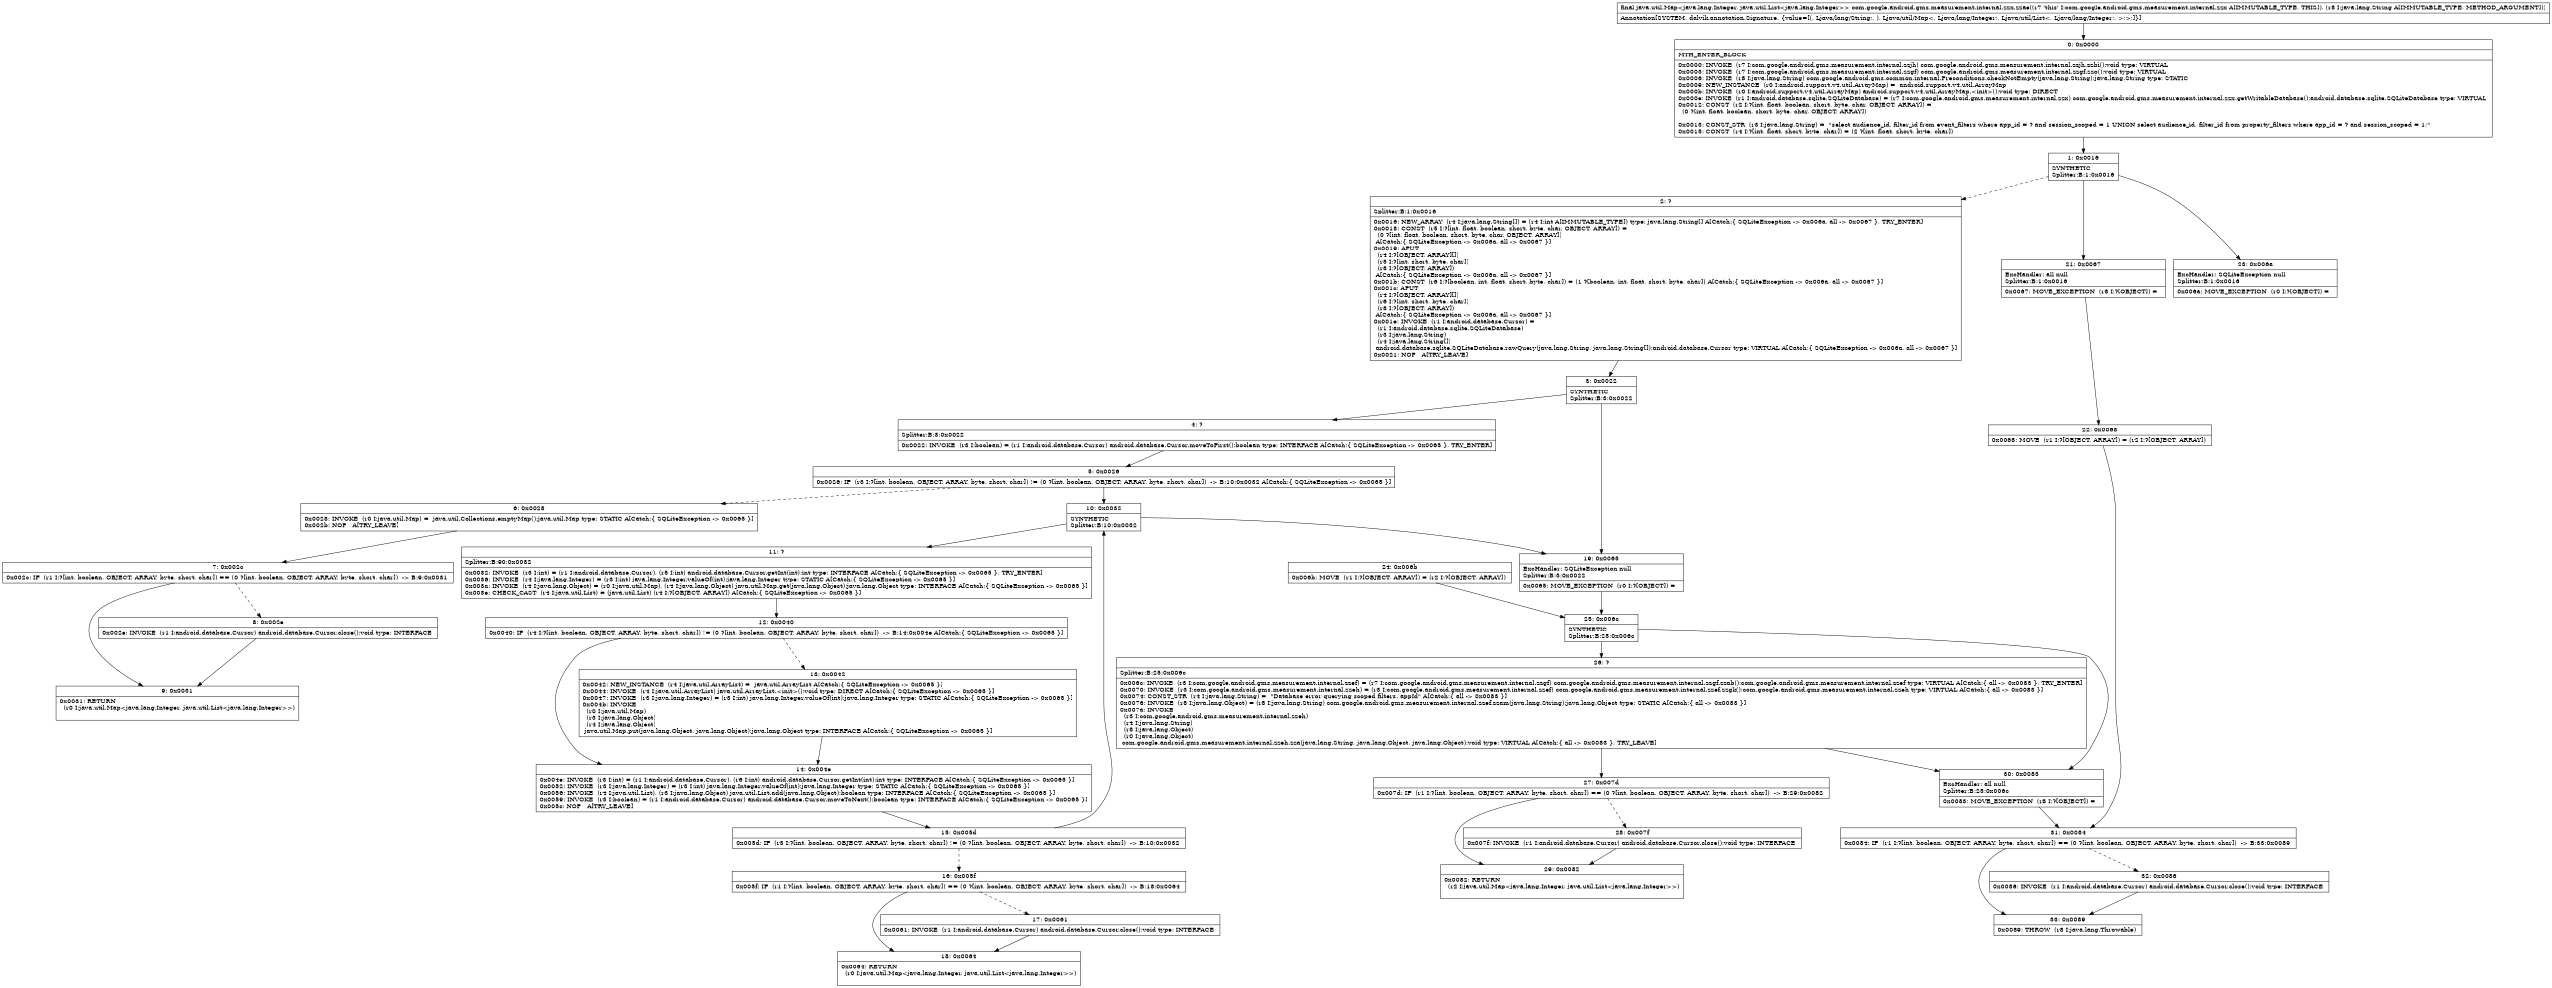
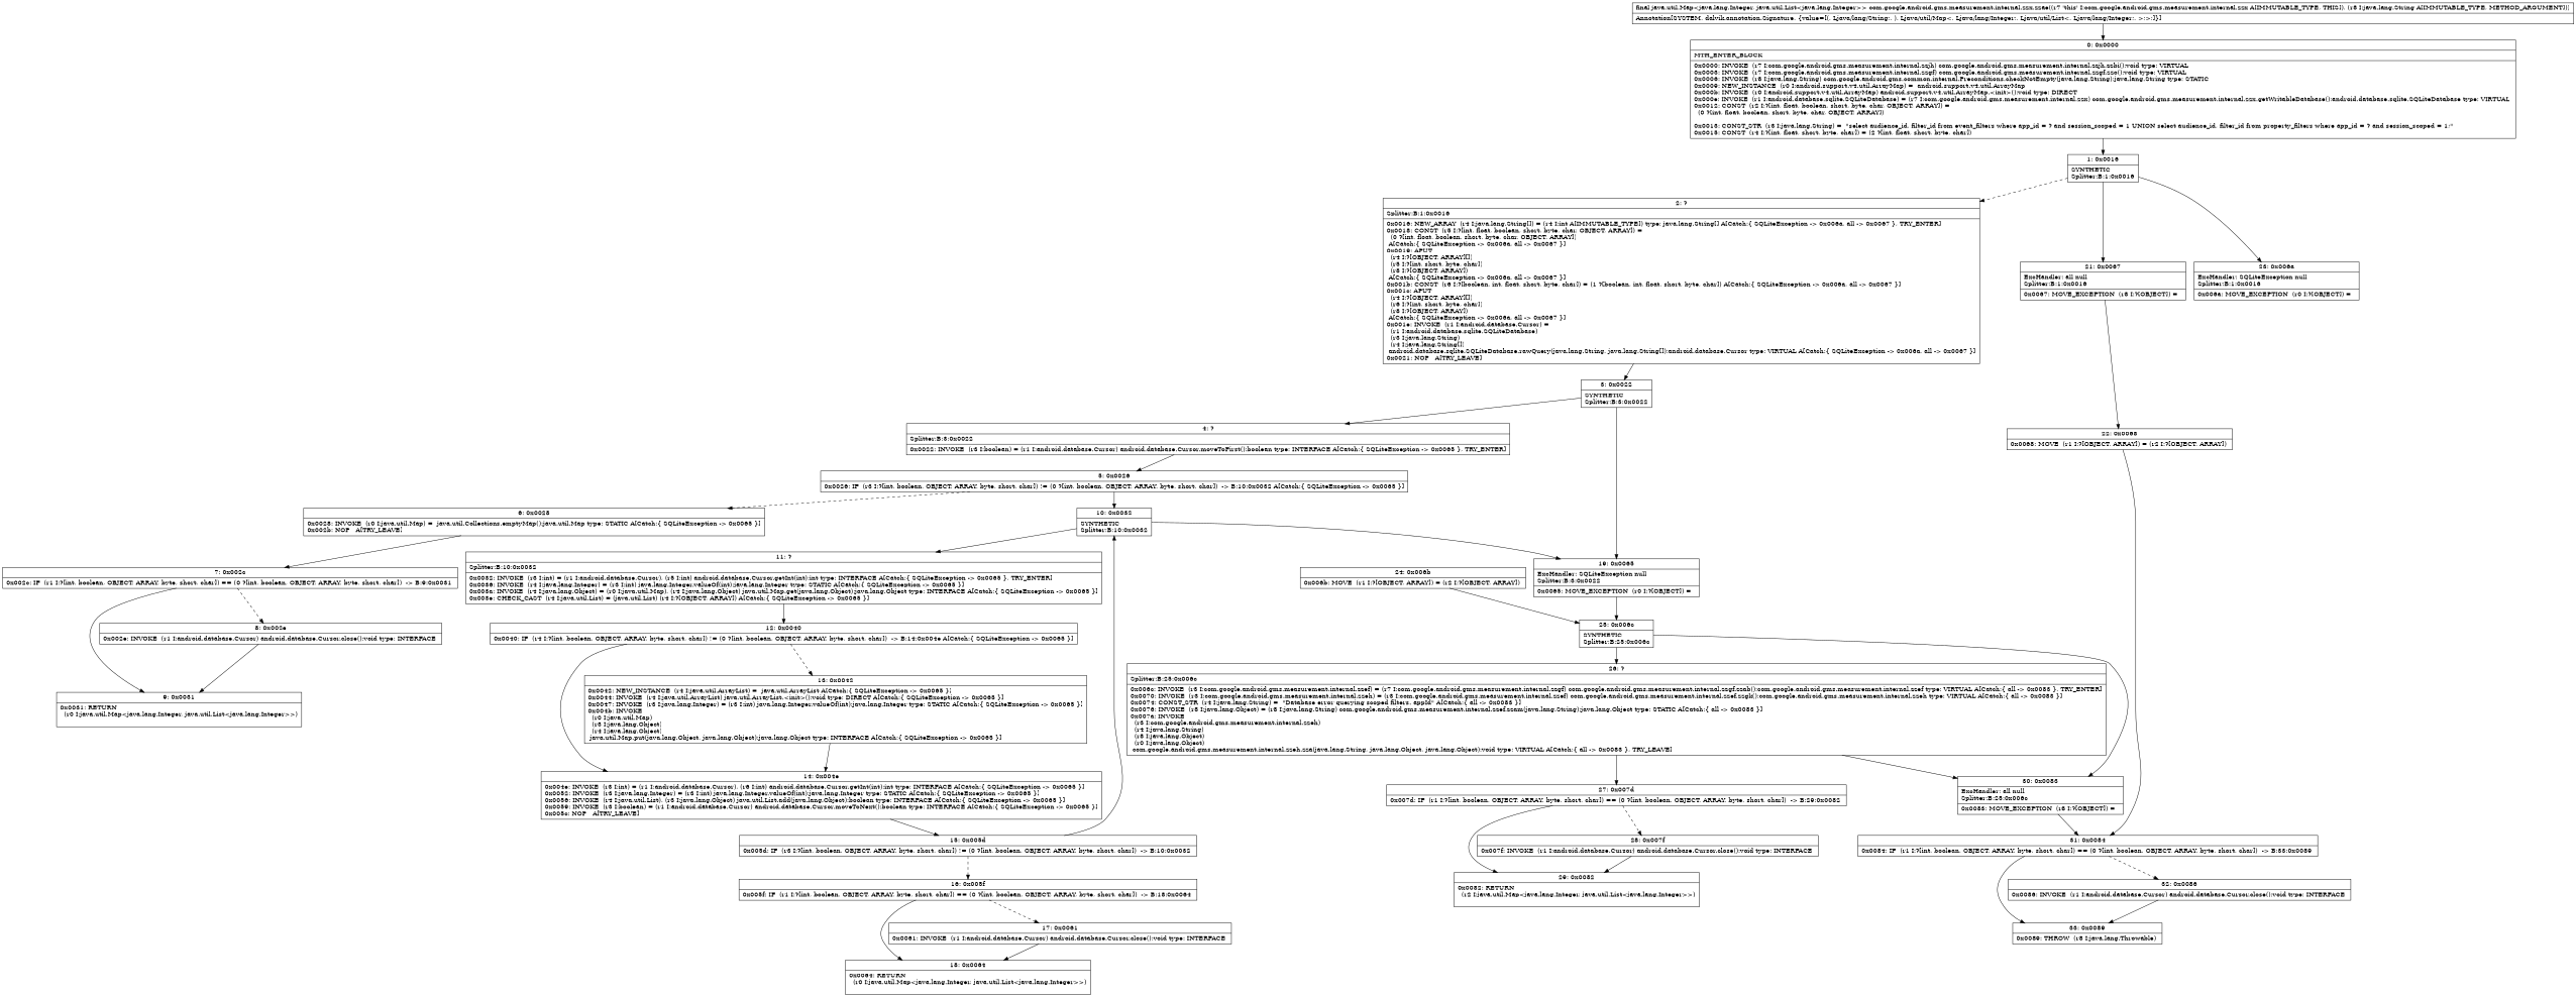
  digraph {
    node [shape=record]
    n1 [label="{0\:\ 0x0000|MTH_ENTER_BLOCK\l|0x0000: INVOKE  (r7 I:com.google.android.gms.measurement.internal.zzjh) com.google.android.gms.measurement.internal.zzjh.zzbi():void type: VIRTUAL \l0x0003: INVOKE  (r7 I:com.google.android.gms.measurement.internal.zzgf) com.google.android.gms.measurement.internal.zzgf.zzo():void type: VIRTUAL \l0x0006: INVOKE  (r8 I:java.lang.String) com.google.android.gms.common.internal.Preconditions.checkNotEmpty(java.lang.String):java.lang.String type: STATIC \l0x0009: NEW_INSTANCE  (r0 I:android.support.v4.util.ArrayMap) =  android.support.v4.util.ArrayMap \l0x000b: INVOKE  (r0 I:android.support.v4.util.ArrayMap) android.support.v4.util.ArrayMap.\<init\>():void type: DIRECT \l0x000e: INVOKE  (r1 I:android.database.sqlite.SQLiteDatabase) = (r7 I:com.google.android.gms.measurement.internal.zzx) com.google.android.gms.measurement.internal.zzx.getWritableDatabase():android.database.sqlite.SQLiteDatabase type: VIRTUAL \l0x0012: CONST  (r2 I:?[int, float, boolean, short, byte, char, OBJECT, ARRAY]) = \l  (0 ?[int, float, boolean, short, byte, char, OBJECT, ARRAY])\l \l0x0013: CONST_STR  (r3 I:java.lang.String) =  \"select audience_id, filter_id from event_filters where app_id = ? and session_scoped = 1 UNION select audience_id, filter_id from property_filters where app_id = ? and session_scoped = 1;\" \l0x0015: CONST  (r4 I:?[int, float, short, byte, char]) = (2 ?[int, float, short, byte, char]) \l}"]
    n2 [label="{1\:\ 0x0016|SYNTHETIC\lSplitter:B:1:0x0016\l}"]
    n3 [label="{2\:\ ?|Splitter:B:1:0x0016\l|0x0016: NEW_ARRAY  (r4 I:java.lang.String[]) = (r4 I:int A[IMMUTABLE_TYPE]) type: java.lang.String[] A[Catch:\{ SQLiteException \-\> 0x006a, all \-\> 0x0067 \}, TRY_ENTER]\l0x0018: CONST  (r5 I:?[int, float, boolean, short, byte, char, OBJECT, ARRAY]) = \l  (0 ?[int, float, boolean, short, byte, char, OBJECT, ARRAY])\l A[Catch:\{ SQLiteException \-\> 0x006a, all \-\> 0x0067 \}]\l0x0019: APUT  \l  (r4 I:?[OBJECT, ARRAY][])\l  (r5 I:?[int, short, byte, char])\l  (r8 I:?[OBJECT, ARRAY])\l A[Catch:\{ SQLiteException \-\> 0x006a, all \-\> 0x0067 \}]\l0x001b: CONST  (r6 I:?[boolean, int, float, short, byte, char]) = (1 ?[boolean, int, float, short, byte, char]) A[Catch:\{ SQLiteException \-\> 0x006a, all \-\> 0x0067 \}]\l0x001c: APUT  \l  (r4 I:?[OBJECT, ARRAY][])\l  (r6 I:?[int, short, byte, char])\l  (r8 I:?[OBJECT, ARRAY])\l A[Catch:\{ SQLiteException \-\> 0x006a, all \-\> 0x0067 \}]\l0x001e: INVOKE  (r1 I:android.database.Cursor) = \l  (r1 I:android.database.sqlite.SQLiteDatabase)\l  (r3 I:java.lang.String)\l  (r4 I:java.lang.String[])\l android.database.sqlite.SQLiteDatabase.rawQuery(java.lang.String, java.lang.String[]):android.database.Cursor type: VIRTUAL A[Catch:\{ SQLiteException \-\> 0x006a, all \-\> 0x0067 \}]\l0x0021: NOP   A[TRY_LEAVE]\l}"]
    n4 [label="{21\:\ 0x0067|ExcHandler: all null\lSplitter:B:1:0x0016\l|0x0067: MOVE_EXCEPTION  (r8 I:?[OBJECT]) =  \l}"]
    n5 [label="{23\:\ 0x006a|ExcHandler: SQLiteException null\lSplitter:B:1:0x0016\l|0x006a: MOVE_EXCEPTION  (r0 I:?[OBJECT]) =  \l}"]
    n6 [label="{3\:\ 0x0022|SYNTHETIC\lSplitter:B:3:0x0022\l}"]
    n7 [label="{22\:\ 0x0068|0x0068: MOVE  (r1 I:?[OBJECT, ARRAY]) = (r2 I:?[OBJECT, ARRAY]) \l}"]
    n8 [label="{4\:\ ?|Splitter:B:3:0x0022\l|0x0022: INVOKE  (r3 I:boolean) = (r1 I:android.database.Cursor) android.database.Cursor.moveToFirst():boolean type: INTERFACE A[Catch:\{ SQLiteException \-\> 0x0065 \}, TRY_ENTER]\l}"]
    n9 [label="{19\:\ 0x0065|ExcHandler: SQLiteException null\lSplitter:B:3:0x0022\l|0x0065: MOVE_EXCEPTION  (r0 I:?[OBJECT]) =  \l}"]
    n10 [label="{5\:\ 0x0026|0x0026: IF  (r3 I:?[int, boolean, OBJECT, ARRAY, byte, short, char]) != (0 ?[int, boolean, OBJECT, ARRAY, byte, short, char])  \-\> B:10:0x0032 A[Catch:\{ SQLiteException \-\> 0x0065 \}]\l}"]
    n11 [label="{25\:\ 0x006c|SYNTHETIC\lSplitter:B:25:0x006c\l}"]
    n12 [label="{6\:\ 0x0028|0x0028: INVOKE  (r0 I:java.util.Map) =  java.util.Collections.emptyMap():java.util.Map type: STATIC A[Catch:\{ SQLiteException \-\> 0x0065 \}]\l0x002b: NOP   A[TRY_LEAVE]\l}"]
    n13 [label="{10\:\ 0x0032|SYNTHETIC\lSplitter:B:10:0x0032\l}"]
    n14 [label="{7\:\ 0x002c|0x002c: IF  (r1 I:?[int, boolean, OBJECT, ARRAY, byte, short, char]) == (0 ?[int, boolean, OBJECT, ARRAY, byte, short, char])  \-\> B:9:0x0031 \l}"]
-   n15 [label="{11\:\ ?|Splitter:B:90:0x0032\l|0x0032: INVOKE  (r3 I:int) = (r1 I:android.database.Cursor), (r5 I:int) android.database.Cursor.getInt(int):int type: INTERFACE A[Catch:\{ SQLiteException \-\> 0x0065 \}, TRY_ENTER]\l0x0036: INVOKE  (r4 I:java.lang.Integer) = (r3 I:int) java.lang.Integer.valueOf(int):java.lang.Integer type: STATIC A[Catch:\{ SQLiteException \-\> 0x0065 \}]\l0x003a: INVOKE  (r4 I:java.lang.Object) = (r0 I:java.util.Map), (r4 I:java.lang.Object) java.util.Map.get(java.lang.Object):java.lang.Object type: INTERFACE A[Catch:\{ SQLiteException \-\> 0x0065 \}]\l0x003e: CHECK_CAST  (r4 I:java.util.List) = (java.util.List) (r4 I:?[OBJECT, ARRAY]) A[Catch:\{ SQLiteException \-\> 0x0065 \}]\l}"]
+   n15 [label="{11\:\ ?|Splitter:B:10:0x0032\l|0x0032: INVOKE  (r3 I:int) = (r1 I:android.database.Cursor), (r5 I:int) android.database.Cursor.getInt(int):int type: INTERFACE A[Catch:\{ SQLiteException \-\> 0x0065 \}, TRY_ENTER]\l0x0036: INVOKE  (r4 I:java.lang.Integer) = (r3 I:int) java.lang.Integer.valueOf(int):java.lang.Integer type: STATIC A[Catch:\{ SQLiteException \-\> 0x0065 \}]\l0x003a: INVOKE  (r4 I:java.lang.Object) = (r0 I:java.util.Map), (r4 I:java.lang.Object) java.util.Map.get(java.lang.Object):java.lang.Object type: INTERFACE A[Catch:\{ SQLiteException \-\> 0x0065 \}]\l0x003e: CHECK_CAST  (r4 I:java.util.List) = (java.util.List) (r4 I:?[OBJECT, ARRAY]) A[Catch:\{ SQLiteException \-\> 0x0065 \}]\l}"]
    n16 [label="{8\:\ 0x002e|0x002e: INVOKE  (r1 I:android.database.Cursor) android.database.Cursor.close():void type: INTERFACE \l}"]
    n17 [label="{9\:\ 0x0031|0x0031: RETURN  \l  (r0 I:java.util.Map\<java.lang.Integer, java.util.List\<java.lang.Integer\>\>)\l \l}"]
    n18 [label="{12\:\ 0x0040|0x0040: IF  (r4 I:?[int, boolean, OBJECT, ARRAY, byte, short, char]) != (0 ?[int, boolean, OBJECT, ARRAY, byte, short, char])  \-\> B:14:0x004e A[Catch:\{ SQLiteException \-\> 0x0065 \}]\l}"]
    n19 [label="{13\:\ 0x0042|0x0042: NEW_INSTANCE  (r4 I:java.util.ArrayList) =  java.util.ArrayList A[Catch:\{ SQLiteException \-\> 0x0065 \}]\l0x0044: INVOKE  (r4 I:java.util.ArrayList) java.util.ArrayList.\<init\>():void type: DIRECT A[Catch:\{ SQLiteException \-\> 0x0065 \}]\l0x0047: INVOKE  (r3 I:java.lang.Integer) = (r3 I:int) java.lang.Integer.valueOf(int):java.lang.Integer type: STATIC A[Catch:\{ SQLiteException \-\> 0x0065 \}]\l0x004b: INVOKE  \l  (r0 I:java.util.Map)\l  (r3 I:java.lang.Object)\l  (r4 I:java.lang.Object)\l java.util.Map.put(java.lang.Object, java.lang.Object):java.lang.Object type: INTERFACE A[Catch:\{ SQLiteException \-\> 0x0065 \}]\l}"]
    n20 [label="{14\:\ 0x004e|0x004e: INVOKE  (r3 I:int) = (r1 I:android.database.Cursor), (r6 I:int) android.database.Cursor.getInt(int):int type: INTERFACE A[Catch:\{ SQLiteException \-\> 0x0065 \}]\l0x0052: INVOKE  (r3 I:java.lang.Integer) = (r3 I:int) java.lang.Integer.valueOf(int):java.lang.Integer type: STATIC A[Catch:\{ SQLiteException \-\> 0x0065 \}]\l0x0056: INVOKE  (r4 I:java.util.List), (r3 I:java.lang.Object) java.util.List.add(java.lang.Object):boolean type: INTERFACE A[Catch:\{ SQLiteException \-\> 0x0065 \}]\l0x0059: INVOKE  (r3 I:boolean) = (r1 I:android.database.Cursor) android.database.Cursor.moveToNext():boolean type: INTERFACE A[Catch:\{ SQLiteException \-\> 0x0065 \}]\l0x005c: NOP   A[TRY_LEAVE]\l}"]
    n21 [label="{15\:\ 0x005d|0x005d: IF  (r3 I:?[int, boolean, OBJECT, ARRAY, byte, short, char]) != (0 ?[int, boolean, OBJECT, ARRAY, byte, short, char])  \-\> B:10:0x0032 \l}"]
    n22 [label="{16\:\ 0x005f|0x005f: IF  (r1 I:?[int, boolean, OBJECT, ARRAY, byte, short, char]) == (0 ?[int, boolean, OBJECT, ARRAY, byte, short, char])  \-\> B:18:0x0064 \l}"]
    n23 [label="{17\:\ 0x0061|0x0061: INVOKE  (r1 I:android.database.Cursor) android.database.Cursor.close():void type: INTERFACE \l}"]
    n24 [label="{18\:\ 0x0064|0x0064: RETURN  \l  (r0 I:java.util.Map\<java.lang.Integer, java.util.List\<java.lang.Integer\>\>)\l \l}"]
    n25 [label="{26\:\ ?|Splitter:B:25:0x006c\l|0x006c: INVOKE  (r3 I:com.google.android.gms.measurement.internal.zzef) = (r7 I:com.google.android.gms.measurement.internal.zzgf) com.google.android.gms.measurement.internal.zzgf.zzab():com.google.android.gms.measurement.internal.zzef type: VIRTUAL A[Catch:\{ all \-\> 0x0083 \}, TRY_ENTER]\l0x0070: INVOKE  (r3 I:com.google.android.gms.measurement.internal.zzeh) = (r3 I:com.google.android.gms.measurement.internal.zzef) com.google.android.gms.measurement.internal.zzef.zzgk():com.google.android.gms.measurement.internal.zzeh type: VIRTUAL A[Catch:\{ all \-\> 0x0083 \}]\l0x0074: CONST_STR  (r4 I:java.lang.String) =  \"Database error querying scoped filters. appId\" A[Catch:\{ all \-\> 0x0083 \}]\l0x0076: INVOKE  (r8 I:java.lang.Object) = (r8 I:java.lang.String) com.google.android.gms.measurement.internal.zzef.zzam(java.lang.String):java.lang.Object type: STATIC A[Catch:\{ all \-\> 0x0083 \}]\l0x007a: INVOKE  \l  (r3 I:com.google.android.gms.measurement.internal.zzeh)\l  (r4 I:java.lang.String)\l  (r8 I:java.lang.Object)\l  (r0 I:java.lang.Object)\l com.google.android.gms.measurement.internal.zzeh.zza(java.lang.String, java.lang.Object, java.lang.Object):void type: VIRTUAL A[Catch:\{ all \-\> 0x0083 \}, TRY_LEAVE]\l}"]
    n26 [label="{30\:\ 0x0083|ExcHandler: all null\lSplitter:B:25:0x006c\l|0x0083: MOVE_EXCEPTION  (r8 I:?[OBJECT]) =  \l}"]
    n27 [label="{31\:\ 0x0084|0x0084: IF  (r1 I:?[int, boolean, OBJECT, ARRAY, byte, short, char]) == (0 ?[int, boolean, OBJECT, ARRAY, byte, short, char])  \-\> B:33:0x0089 \l}"]
    n28 [label="{32\:\ 0x0086|0x0086: INVOKE  (r1 I:android.database.Cursor) android.database.Cursor.close():void type: INTERFACE \l}"]
    n29 [label="{33\:\ 0x0089|0x0089: THROW  (r8 I:java.lang.Throwable) \l}"]
    n30 [label="{24\:\ 0x006b|0x006b: MOVE  (r1 I:?[OBJECT, ARRAY]) = (r2 I:?[OBJECT, ARRAY]) \l}"]
    n31 [label="{27\:\ 0x007d|0x007d: IF  (r1 I:?[int, boolean, OBJECT, ARRAY, byte, short, char]) == (0 ?[int, boolean, OBJECT, ARRAY, byte, short, char])  \-\> B:29:0x0082 \l}"]
    n32 [label="{28\:\ 0x007f|0x007f: INVOKE  (r1 I:android.database.Cursor) android.database.Cursor.close():void type: INTERFACE \l}"]
    n33 [label="{29\:\ 0x0082|0x0082: RETURN  \l  (r2 I:java.util.Map\<java.lang.Integer, java.util.List\<java.lang.Integer\>\>)\l \l}"]
    n34 [label="{final java.util.Map\<java.lang.Integer, java.util.List\<java.lang.Integer\>\> com.google.android.gms.measurement.internal.zzx.zzae((r7 'this' I:com.google.android.gms.measurement.internal.zzx A[IMMUTABLE_TYPE, THIS]), (r8 I:java.lang.String A[IMMUTABLE_TYPE, METHOD_ARGUMENT]))  | Annotation[SYSTEM, dalvik.annotation.Signature, \{value=[(, Ljava\/lang\/String;, ), Ljava\/util\/Map\<, Ljava\/lang\/Integer;, Ljava\/util\/List\<, Ljava\/lang\/Integer;, \>;\>;]\}]\l}"]
    n1 -> n2
    n2 -> n3 [style=dashed]
    n2 -> n4
    n2 -> n5
    n3 -> n6
    n4 -> n7
    n6 -> n8
    n6 -> n9
    n7 -> n27
    n8 -> n10
    n9 -> n11
    n10 -> n12 [style=dashed]
    n10 -> n13
    n11 -> n25
    n11 -> n26
    n12 -> n14
    n13 -> n9
    n13 -> n15
    n14 -> n16 [style=dashed]
    n14 -> n17
    n15 -> n18
    n16 -> n17
    n18 -> n19 [style=dashed]
    n18 -> n20
    n19 -> n20
    n20 -> n21
    n21 -> n13
    n21 -> n22 [style=dashed]
    n22 -> n23 [style=dashed]
    n22 -> n24
    n23 -> n24
    n25 -> n26
    n25 -> n31
    n26 -> n27
    n27 -> n28 [style=dashed]
    n27 -> n29
    n28 -> n29
    n30 -> n11
    n31 -> n32 [style=dashed]
    n31 -> n33
    n32 -> n33
    n34 -> n1
  }
